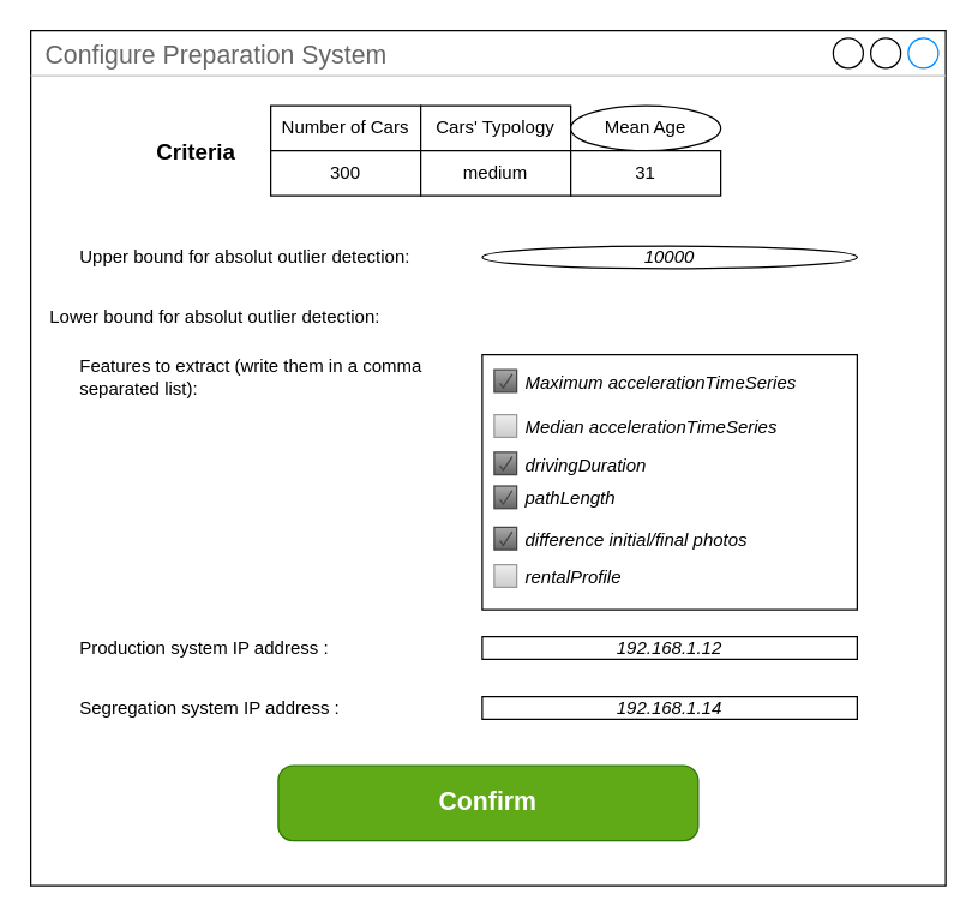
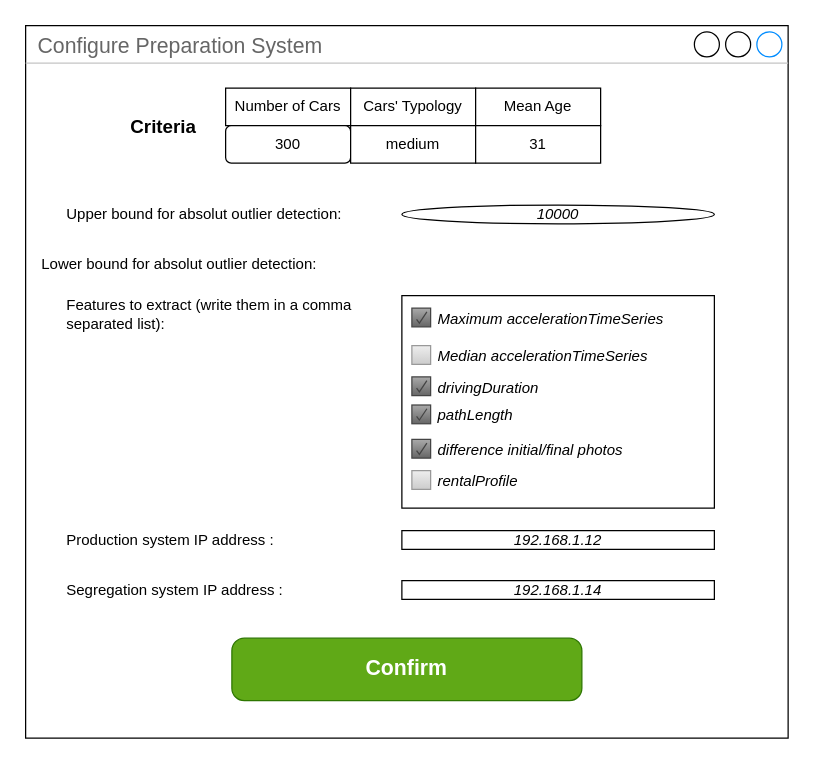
  <mxCell id="0" />
  <mxCell id="1" parent="0" />
  <mxCell id="2" value="Configure Preparation System" style="strokeWidth=1;shadow=0;dashed=0;align=center;html=1;shape=mxgraph.mockup.containers.window;align=left;verticalAlign=top;spacingLeft=8;strokeColor2=#008cff;strokeColor3=#c4c4c4;fontColor=#666666;mainText=;fontSize=17;labelBackgroundColor=none;whiteSpace=wrap;" parent="1" vertex="1"><mxGeometry x="20" y="20" width="610" height="570" as="geometry" /></mxCell>
  <mxCell id="3" value="Confirm" style="strokeWidth=1;shadow=0;dashed=0;align=center;html=1;shape=mxgraph.mockup.buttons.button;strokeColor=#2D7600;fontColor=#ffffff;mainText=;buttonStyle=round;fontSize=17;fontStyle=1;fillColor=#60a917;whiteSpace=wrap;" parent="1" vertex="1"><mxGeometry x="185" y="510" width="280" height="50" as="geometry" /></mxCell>
  <mxCell id="4" value="Upper bound for absolut outlier detection:" style="text;html=1;strokeColor=none;fillColor=none;align=left;verticalAlign=middle;whiteSpace=wrap;rounded=0;" parent="1" vertex="1"><mxGeometry x="51" y="156" width="240" height="30" as="geometry" /></mxCell>
  <mxCell id="5" value="&lt;i&gt;&lt;font&gt;10000&lt;/font&gt;&lt;/i&gt;" style="ellipse;whiteSpace=wrap;html=1;fontColor=#000000;" parent="1" vertex="1"><mxGeometry x="321" y="163.5" width="250" height="15" as="geometry" /></mxCell>
  <mxCell id="6" value="Lower bound for absolut outlier detection:" style="text;html=1;strokeColor=none;fillColor=none;align=left;verticalAlign=middle;whiteSpace=wrap;rounded=0;" parent="1" vertex="1"><mxGeometry x="31" y="196" width="230" height="30" as="geometry" /></mxCell>
  <mxCell id="7" value="Features to extract (write them in a comma separated list):" style="text;html=1;strokeColor=none;fillColor=none;align=left;verticalAlign=middle;whiteSpace=wrap;rounded=0;" parent="1" vertex="1"><mxGeometry x="51" y="236" width="240" height="30" as="geometry" /></mxCell>
  <mxCell id="8" value="Production system IP address :" style="text;html=1;strokeColor=none;fillColor=none;align=left;verticalAlign=middle;whiteSpace=wrap;rounded=0;" parent="1" vertex="1"><mxGeometry x="51" y="416.5" width="210" height="30" as="geometry" /></mxCell>
  <mxCell id="9" value="&lt;i style=&quot;border-color: var(--border-color);&quot;&gt;&lt;font style=&quot;border-color: var(--border-color);&quot;&gt;192.168.1.12&lt;/font&gt;&lt;/i&gt;" style="rounded=0;whiteSpace=wrap;html=1;fontColor=#000000;" parent="1" vertex="1"><mxGeometry x="321" y="424" width="250" height="15" as="geometry" /></mxCell>
  <mxCell id="10" value="Segregation system IP address :" style="text;html=1;strokeColor=none;fillColor=none;align=left;verticalAlign=middle;whiteSpace=wrap;rounded=0;" parent="1" vertex="1"><mxGeometry x="51" y="456.5" width="210" height="30" as="geometry" /></mxCell>
  <mxCell id="11" value="&lt;i style=&quot;border-color: var(--border-color);&quot;&gt;&lt;font style=&quot;border-color: var(--border-color);&quot;&gt;192.168.1.14&lt;/font&gt;&lt;/i&gt;" style="rounded=0;whiteSpace=wrap;html=1;fontColor=#000000;" parent="1" vertex="1"><mxGeometry x="321" y="464" width="250" height="15" as="geometry" /></mxCell>
  <mxCell id="12" value="" style="strokeWidth=1;shadow=0;dashed=0;align=center;html=1;shape=mxgraph.mockup.forms.rrect;rSize=0;strokeColor=#000000;fillColor=#ffffff;recursiveResize=0;" parent="1" vertex="1"><mxGeometry x="321" y="236" width="250" height="170" as="geometry" /></mxCell>
  <mxCell id="13" value="&lt;i style=&quot;border-color: var(--border-color); color: rgb(0, 0, 0); font-size: 12px; text-align: center;&quot;&gt;Median accelerationTimeSeries&lt;/i&gt;" style="strokeWidth=1;shadow=0;dashed=0;align=center;html=1;shape=mxgraph.mockup.forms.rrect;rSize=0;fillColor=#eeeeee;strokeColor=#999999;gradientColor=#cccccc;align=left;spacingLeft=4;fontSize=17;fontColor=#666666;labelPosition=right;" parent="12" vertex="1"><mxGeometry x="8" y="40" width="15" height="15" as="geometry" /></mxCell>
  <mxCell id="14" value="&lt;i style=&quot;border-color: var(--border-color); color: rgb(0, 0, 0); font-size: 12px; text-align: center;&quot;&gt;rentalProfile&lt;/i&gt;" style="strokeWidth=1;shadow=0;dashed=0;align=center;html=1;shape=mxgraph.mockup.forms.rrect;rSize=0;fillColor=#eeeeee;strokeColor=#999999;gradientColor=#cccccc;align=left;spacingLeft=4;fontSize=17;fontColor=#666666;labelPosition=right;" parent="12" vertex="1"><mxGeometry x="8" y="140" width="15" height="15" as="geometry" /></mxCell>
  <mxCell id="15" value="&lt;i style=&quot;border-color: var(--border-color); color: rgb(0, 0, 0); font-size: 12px; text-align: center;&quot;&gt;Maximum accelerationTimeSeries&lt;/i&gt;" style="strokeWidth=1;shadow=0;dashed=0;align=center;html=1;shape=mxgraph.mockup.forms.checkbox;rSize=0;resizable=0;fillColor=#aaaaaa;strokeColor=#444444;gradientColor=#666666;align=left;spacingLeft=4;fontSize=17;fontColor=#008cff;labelPosition=right;" parent="12" vertex="1"><mxGeometry x="8" y="10" width="15" height="15" as="geometry" /></mxCell>
  <mxCell id="16" value="&lt;i style=&quot;border-color: var(--border-color); color: rgb(0, 0, 0); font-size: 12px; text-align: center;&quot;&gt;drivingDuration&lt;/i&gt;" style="strokeWidth=1;shadow=0;dashed=0;align=center;html=1;shape=mxgraph.mockup.forms.checkbox;rSize=0;resizable=0;fillColor=#aaaaaa;strokeColor=#444444;gradientColor=#666666;align=left;spacingLeft=4;fontSize=17;fontColor=#008cff;labelPosition=right;" parent="12" vertex="1"><mxGeometry x="8" y="65" width="15" height="15" as="geometry" /></mxCell>
  <mxCell id="17" value="&lt;i style=&quot;border-color: var(--border-color); color: rgb(0, 0, 0); font-size: 12px; text-align: center;&quot;&gt;pathLength&lt;/i&gt;" style="strokeWidth=1;shadow=0;dashed=0;align=center;html=1;shape=mxgraph.mockup.forms.checkbox;rSize=0;resizable=0;fillColor=#aaaaaa;strokeColor=#444444;gradientColor=#666666;align=left;spacingLeft=4;fontSize=17;fontColor=#008cff;labelPosition=right;" parent="12" vertex="1"><mxGeometry x="8" y="87.5" width="15" height="15" as="geometry" /></mxCell>
  <mxCell id="18" value="&lt;i style=&quot;border-color: var(--border-color); color: rgb(0, 0, 0); font-size: 12px; text-align: center;&quot;&gt;difference initial/final photos&lt;/i&gt;" style="strokeWidth=1;shadow=0;dashed=0;align=center;html=1;shape=mxgraph.mockup.forms.checkbox;rSize=0;resizable=0;fillColor=#aaaaaa;strokeColor=#444444;gradientColor=#666666;align=left;spacingLeft=4;fontSize=17;fontColor=#008cff;labelPosition=right;" parent="12" vertex="1"><mxGeometry x="8" y="115" width="15" height="15" as="geometry" /></mxCell>
  <mxCell id="19" value="" style="group" parent="1" vertex="1" connectable="0"><mxGeometry x="180" y="70" width="300" height="60" as="geometry" /></mxCell>
  <mxCell id="20" value="Number of Cars" style="whiteSpace=wrap;html=1;" parent="19" vertex="1"><mxGeometry width="100" height="30" as="geometry" /></mxCell>
  <mxCell id="21" value="Cars' Typology" style="whiteSpace=wrap;html=1;" parent="19" vertex="1"><mxGeometry x="100" width="100" height="30" as="geometry" /></mxCell>
- <mxCell id="22" value="Mean Age" style="ellipse;whiteSpace=wrap;html=1;" parent="19" vertex="1"><mxGeometry x="200" width="100" height="30" as="geometry" /></mxCell>
- <mxCell id="23" value="300" style="whiteSpace=wrap;html=1;" parent="19" vertex="1"><mxGeometry y="30" width="100" height="30" as="geometry" /></mxCell>
+ <mxCell id="22" value="Mean Age" style="whiteSpace=wrap;html=1;" parent="19" vertex="1"><mxGeometry x="200" width="100" height="30" as="geometry" /></mxCell>
+ <mxCell id="23" value="300" style="whiteSpace=wrap;html=1;rounded=1;" parent="19" vertex="1"><mxGeometry y="30" width="100" height="30" as="geometry" /></mxCell>
  <mxCell id="24" value="medium" style="whiteSpace=wrap;html=1;" parent="19" vertex="1"><mxGeometry x="100" y="30" width="100" height="30" as="geometry" /></mxCell>
  <mxCell id="25" value="31" style="whiteSpace=wrap;html=1;" parent="19" vertex="1"><mxGeometry x="200" y="30" width="100" height="30" as="geometry" /></mxCell>
  <mxCell id="26" value="&lt;b&gt;&lt;font style=&quot;font-size: 15px;&quot;&gt;Criteria&lt;/font&gt;&lt;/b&gt;" style="text;html=1;align=center;verticalAlign=middle;resizable=0;points=[];autosize=1;strokeColor=none;fillColor=none;" parent="1" vertex="1"><mxGeometry x="90" y="85" width="80" height="30" as="geometry" /></mxCell>
